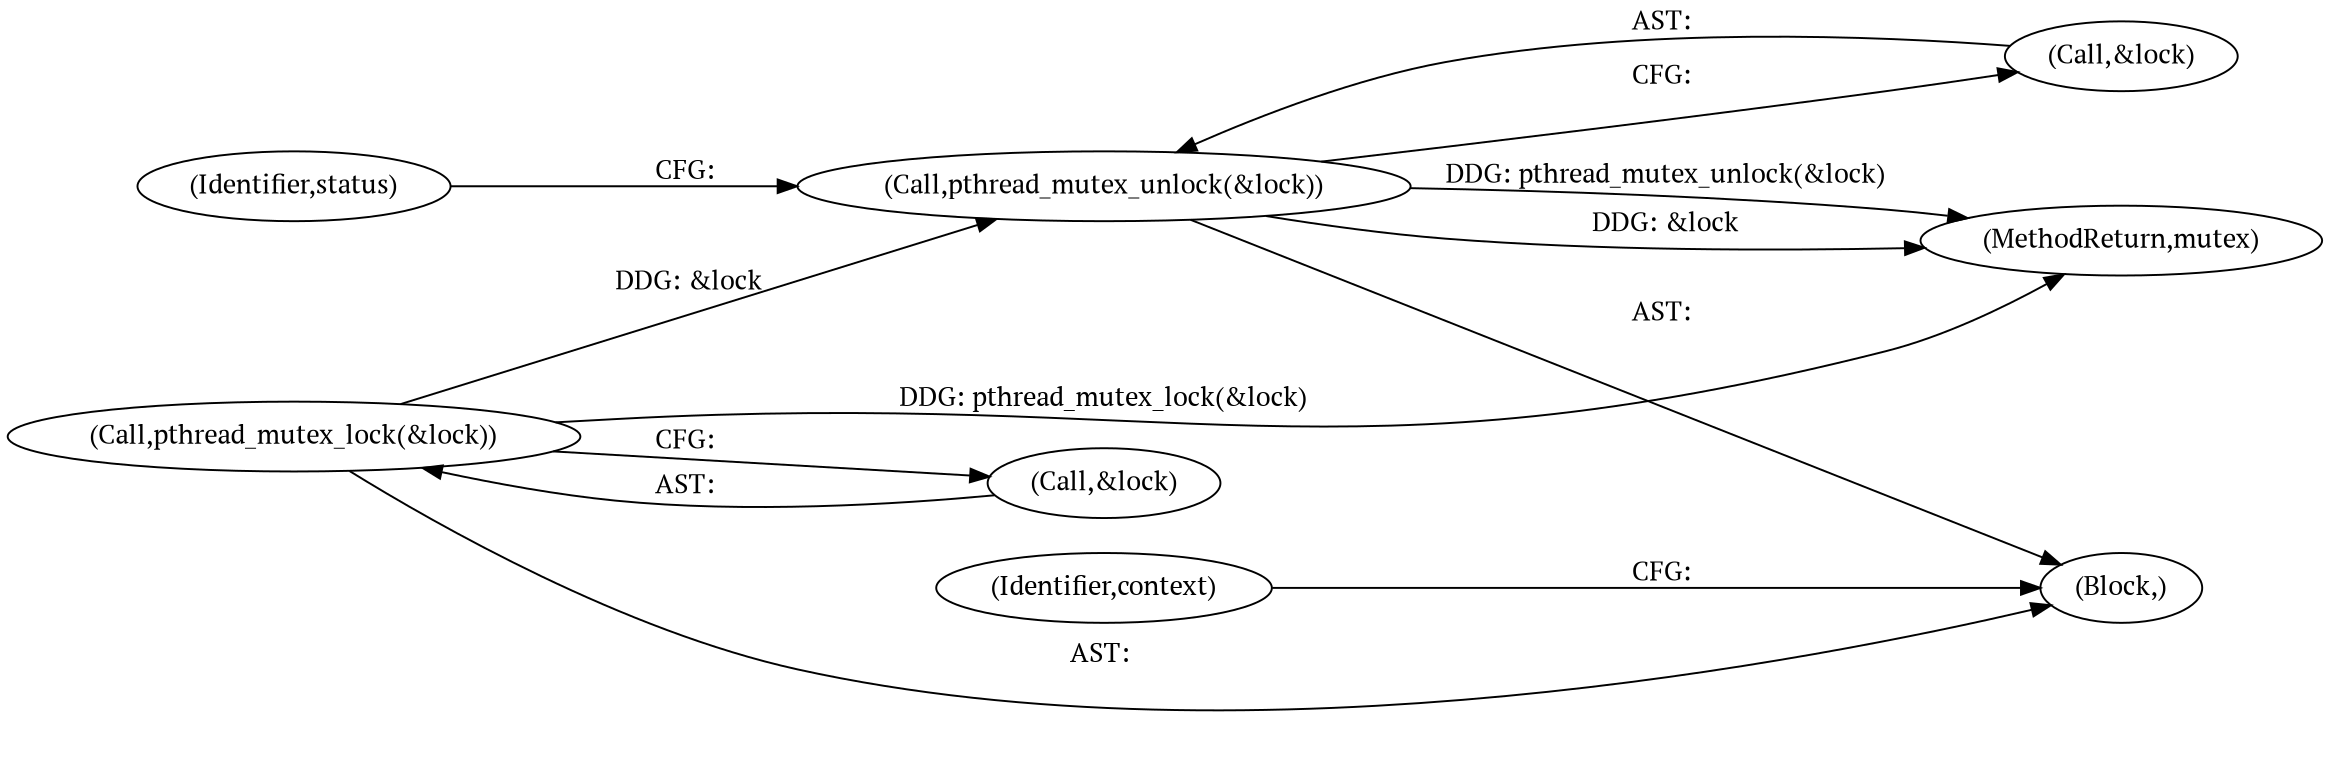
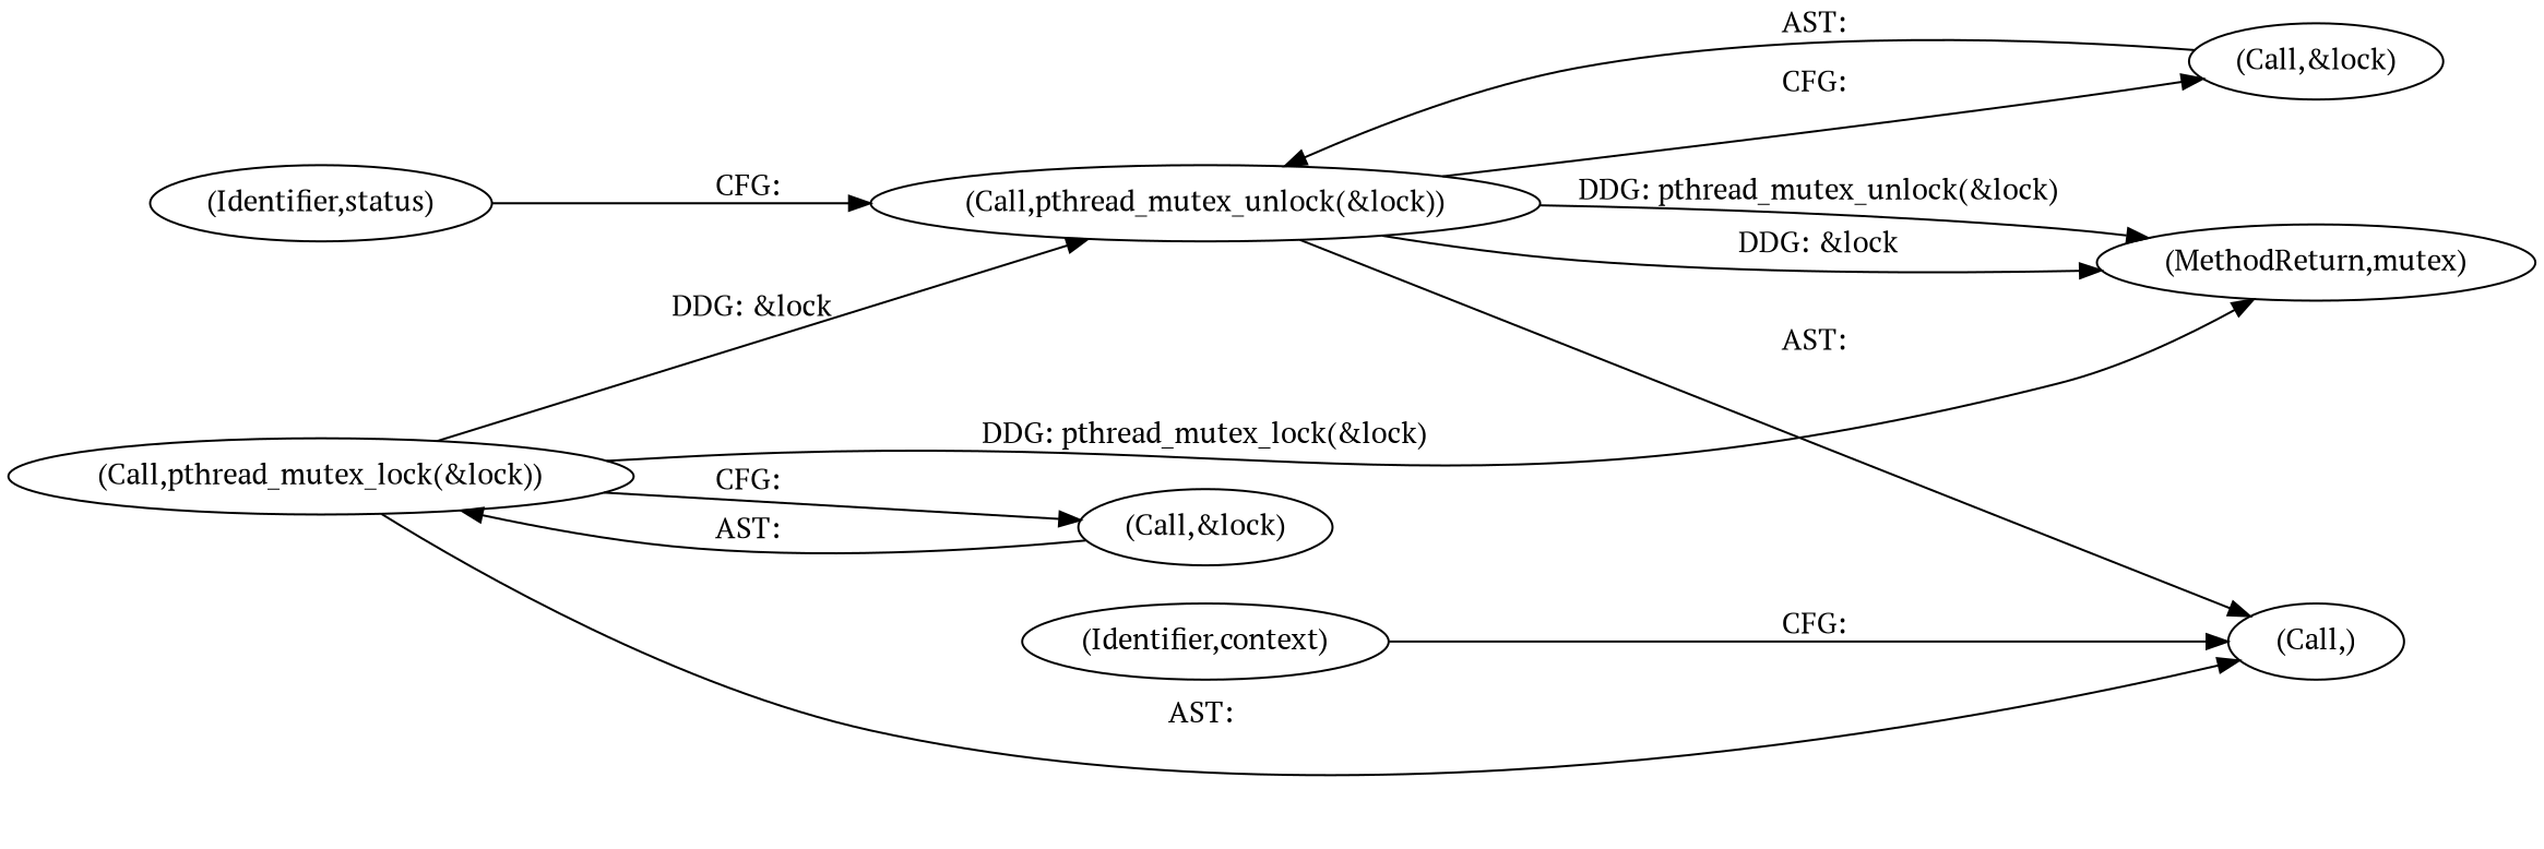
  digraph {
    fontname="PT Serif"
    rankdir=LR
    node [fontname="PT Serif"]
    edge [fontname="PT Serif"]
    n1 [label="(Call,pthread_mutex_lock(&lock))"]
    n2 [label="(Call,pthread_mutex_unlock(&lock))"]
-   n3 [label="(Block,)"]
+   n3 [label="(Call,)"]
    n4 [label="(Call,&lock)"]
    n5 [label="(MethodReturn,mutex)"]
    n6 [label="(Call,&lock)"]
    n7 [label="(Identifier,status)"]
    n8 [label="(Identifier,context)"]
    n1 -> n2 [label="DDG: &lock"]
    n1 -> n3 [label="AST: "]
    n1 -> n4 [label="CFG: "]
    n1 -> n5 [label="DDG: pthread_mutex_lock(&lock)"]
    n2 -> n3 [label="AST: "]
    n2 -> n5 [label="DDG: &lock"]
    n2 -> n5 [label="DDG: pthread_mutex_unlock(&lock)"]
    n2 -> n6 [label="CFG: "]
    n4 -> n1 [label="AST: "]
    n6 -> n2 [label="AST: "]
    n7 -> n2 [label="CFG: "]
    n8 -> n3 [label="CFG: "]
  }
